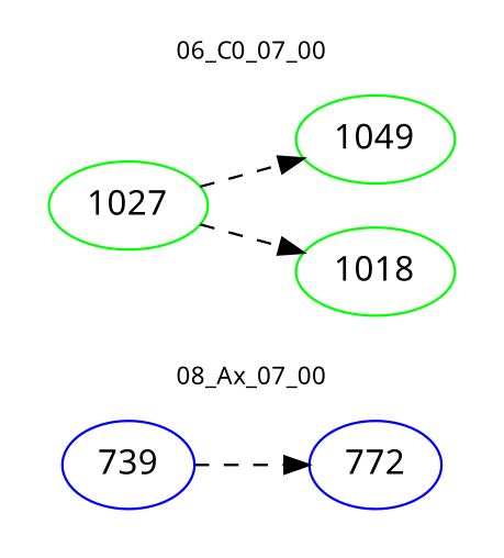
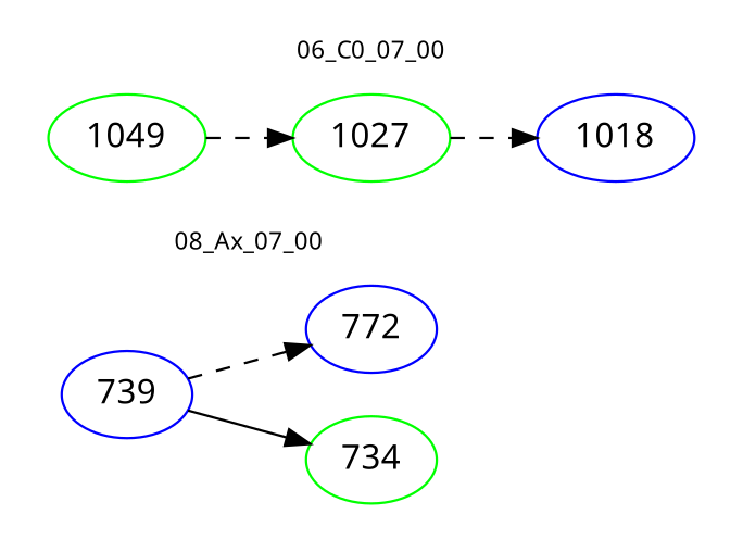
  digraph {
    fontname="Noto Sans"
    rankdir=LR
    node [color=blue fontname="Noto Sans"]
    edge [color=black fontname="Noto Sans" style=dashed]
    n1 [label=739]
+   n2 [color=green label=734]
    n3 [label=772]
    n4 [color=green label=1027]
-   n5 [color=green label=1018]
+   n5 [label=1018]
    n6 [color=green label=1049]
    subgraph cluster_1 {
      color=white
      fontsize=10
      label="08_Ax_07_00"
      n1
+     n2
      n3
    }
    subgraph cluster_2 {
      color=white
      fontsize=10
      label="06_C0_07_00"
      n4
      n5
      n6
    }
+   n1 -> n2 [style=solid]
    n1 -> n3
    n4 -> n5
-   n4 -> n6
+   n6 -> n4
  }
